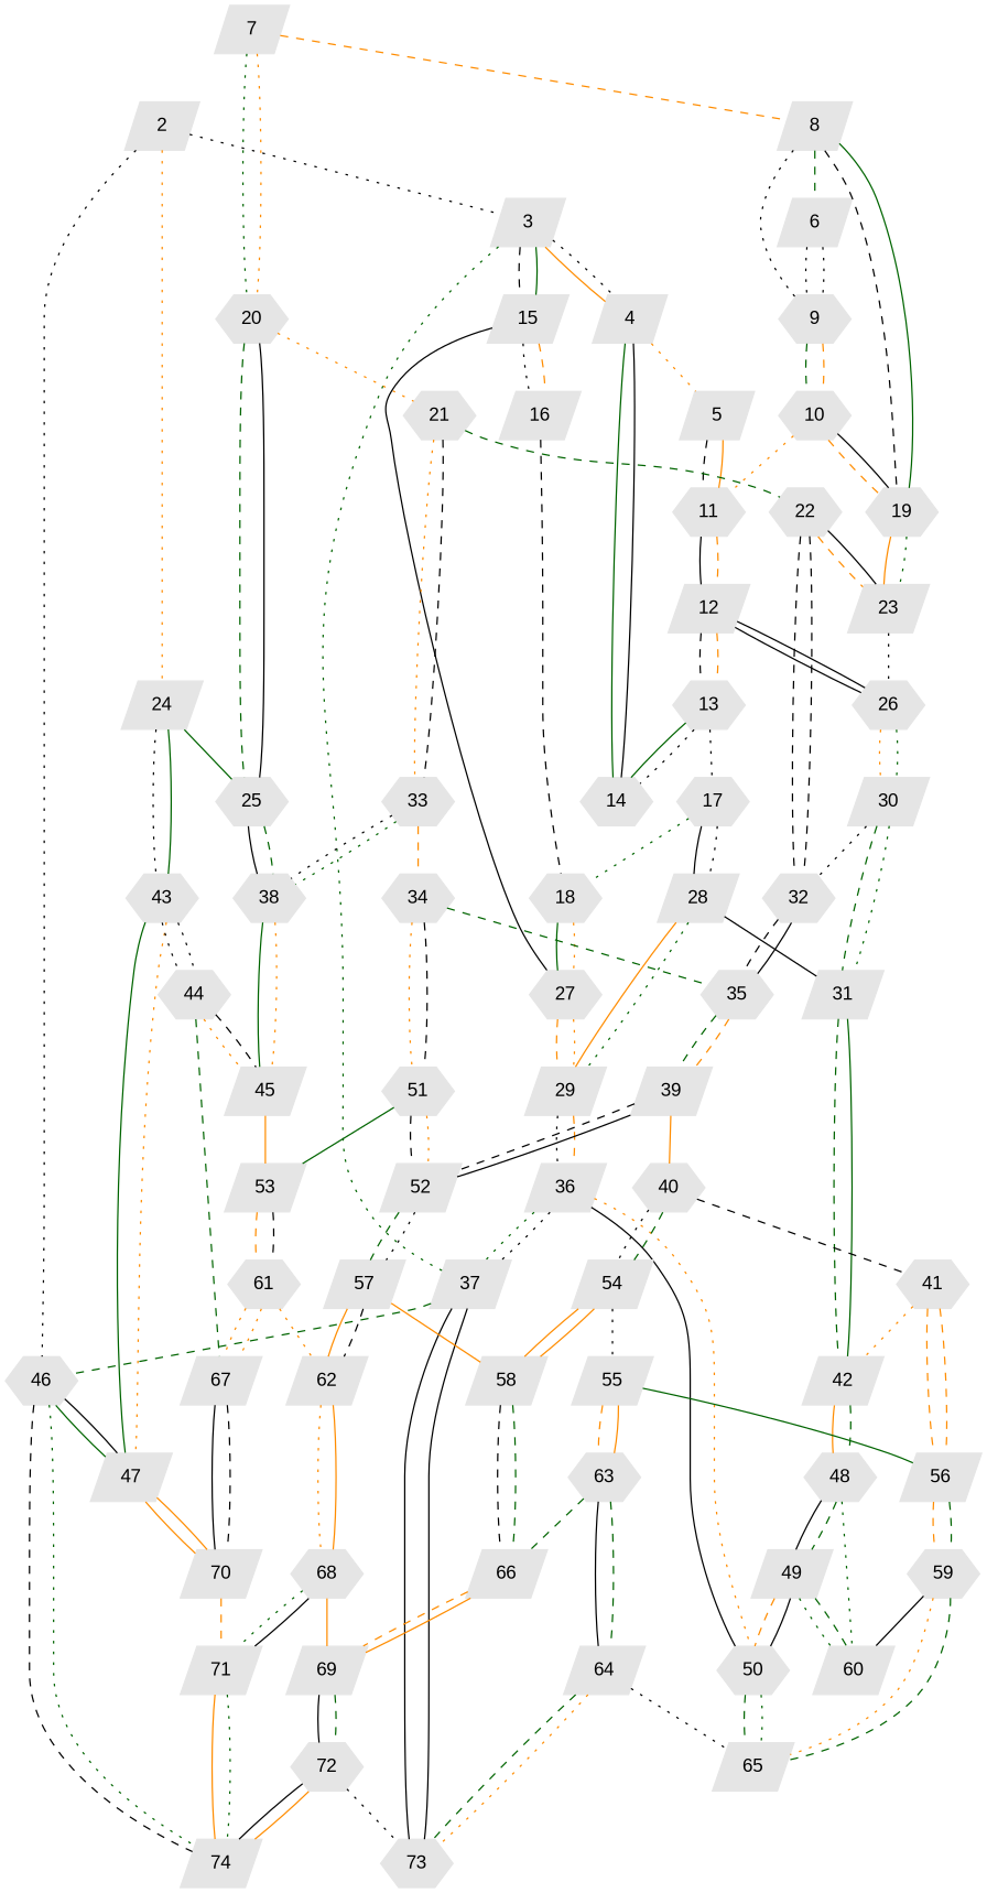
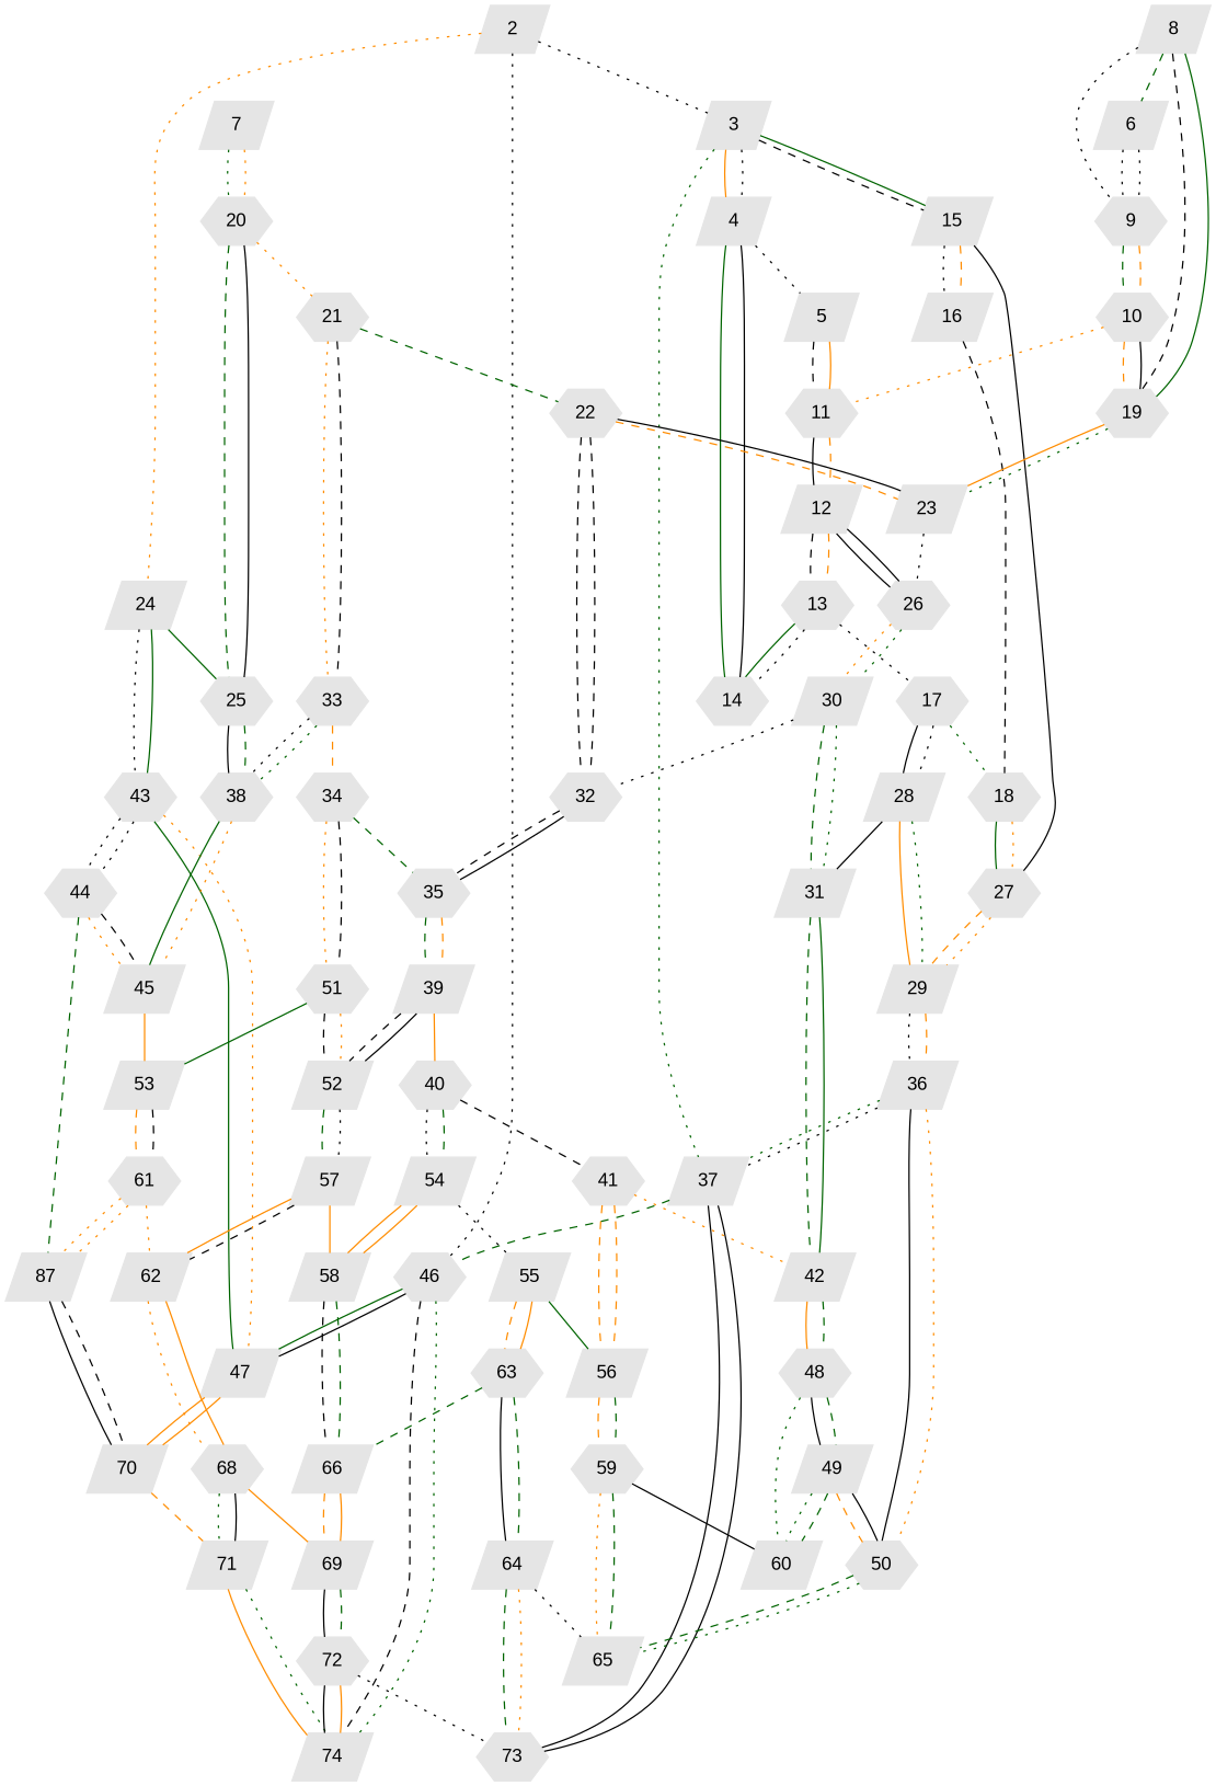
  graph {
    fontname="Liberation Sans"
    node [color=gray90 fontname="Liberation Sans" shape=parallelogram style=filled]
    edge [color=black fontname="Liberation Sans" style=dashed]
    2
    3
    24
    46 [shape=hexagon]
    7
    8
    20 [shape=hexagon]
    4
    15
    37
    25 [shape=hexagon]
    43 [shape=hexagon]
    47
    74
    5
    14 [shape=hexagon]
    16
    27 [shape=hexagon]
    73 [shape=hexagon]
    11 [shape=hexagon]
    9 [shape=hexagon]
    6
    12
    10 [shape=hexagon]
    19 [shape=hexagon]
    21 [shape=hexagon]
    23
    13 [shape=hexagon]
    26 [shape=hexagon]
    17 [shape=hexagon]
    30
    18 [shape=hexagon]
    28
    29
    31
    22 [shape=hexagon]
    33 [shape=hexagon]
    38 [shape=hexagon]
    32 [shape=hexagon]
    34 [shape=hexagon]
    35 [shape=hexagon]
    44 [shape=hexagon]
    45
    36
    42
    50 [shape=hexagon]
    48 [shape=hexagon]
    39
    51 [shape=hexagon]
    52
    53
    40 [shape=hexagon]
    65
    41 [shape=hexagon]
    54
    57
    56
    55
    58
    59 [shape=hexagon]
    49
    60
-   67
+   67 [label=87]
    70
    61 [shape=hexagon]
    71
    62
    63 [shape=hexagon]
    66
    64
    68 [shape=hexagon]
    69
    72 [shape=hexagon]
    2 -- 3 [style=dotted]
    2 -- 24 [color=darkorange style=dotted]
    2 -- 46 [style=dotted]
    3 -- 4 [color=darkorange style=solid]
    3 -- 4 [style=dotted]
    3 -- 15
    3 -- 15 [color=darkgreen style=solid]
    3 -- 37 [color=darkgreen style=dotted]
    24 -- 25 [color=darkgreen style=solid]
    24 -- 43 [style=dotted]
    24 -- 43 [color=darkgreen style=solid]
    46 -- 47 [color=darkgreen style=solid]
    46 -- 47 [style=solid]
    46 -- 74
    46 -- 74 [color=darkgreen style=dotted]
-   7 -- 8 [color=darkorange]
    7 -- 20 [color=darkgreen style=dotted]
    7 -- 20 [color=darkorange style=dotted]
    8 -- 9 [style=dotted]
    8 -- 6 [color=darkgreen]
    8 -- 19
    8 -- 19 [color=darkgreen style=solid]
    20 -- 25 [color=darkgreen]
    20 -- 25 [style=solid]
    20 -- 21 [color=darkorange style=dotted]
-   4 -- 5 [color=darkorange style=dotted]
+   4 -- 5 [style=dotted]
    4 -- 14 [color=darkgreen style=solid]
    4 -- 14 [style=solid]
    15 -- 16 [style=dotted]
    15 -- 16 [color=darkorange]
    15 -- 27 [style=solid]
    37 -- 46 [color=darkgreen]
    37 -- 73 [style=solid]
    37 -- 73 [style=solid]
    25 -- 38 [style=solid]
    25 -- 38 [color=darkgreen]
    43 -- 47 [color=darkgreen style=solid]
    43 -- 47 [color=darkorange style=dotted]
    43 -- 44 [style=dotted]
    43 -- 44 [style=dotted]
    47 -- 70 [color=darkorange style=solid]
    47 -- 70 [color=darkorange style=solid]
    5 -- 11
    5 -- 11 [color=darkorange style=solid]
    16 -- 18
    27 -- 29 [color=darkorange]
    27 -- 29 [color=darkorange style=dotted]
    11 -- 12 [style=solid]
    11 -- 12 [color=darkorange]
    9 -- 10 [color=darkgreen]
    9 -- 10 [color=darkorange]
    6 -- 9 [style=dotted]
    6 -- 9 [style=dotted]
    12 -- 13
    12 -- 13 [color=darkorange]
    12 -- 26 [style=solid]
    12 -- 26 [style=solid]
    10 -- 11 [color=darkorange style=dotted]
    10 -- 19 [color=darkorange]
    10 -- 19 [style=solid]
    19 -- 23 [color=darkorange style=solid]
    19 -- 23 [color=darkgreen style=dotted]
    21 -- 22 [color=darkgreen]
    21 -- 33 [color=darkorange style=dotted]
    21 -- 33
    23 -- 26 [style=dotted]
    13 -- 14 [color=darkgreen style=solid]
    13 -- 14 [style=dotted]
    13 -- 17 [style=dotted]
    26 -- 30 [color=darkorange style=dotted]
    26 -- 30 [color=darkgreen style=dotted]
    17 -- 18 [color=darkgreen style=dotted]
    17 -- 28 [style=solid]
    17 -- 28 [style=dotted]
    30 -- 31 [color=darkgreen]
    30 -- 31 [color=darkgreen style=dotted]
    30 -- 32 [style=dotted]
    18 -- 27 [color=darkgreen style=solid]
    18 -- 27 [color=darkorange style=dotted]
    28 -- 29 [color=darkorange style=solid]
    28 -- 29 [color=darkgreen style=dotted]
    28 -- 31 [style=solid]
    29 -- 36 [style=dotted]
    29 -- 36 [color=darkorange]
    31 -- 42 [color=darkgreen]
    31 -- 42 [color=darkgreen style=solid]
    22 -- 23 [color=darkorange]
    22 -- 23 [style=solid]
    22 -- 32
    22 -- 32
    33 -- 38 [style=dotted]
    33 -- 38 [color=darkgreen style=dotted]
    33 -- 34 [color=darkorange]
    38 -- 45 [color=darkgreen style=solid]
    38 -- 45 [color=darkorange style=dotted]
    32 -- 35
    32 -- 35 [style=solid]
    34 -- 35 [color=darkgreen]
    34 -- 51 [color=darkorange style=dotted]
    34 -- 51
    35 -- 39 [color=darkgreen]
    35 -- 39 [color=darkorange]
    44 -- 45 [color=darkorange style=dotted]
    44 -- 45
    44 -- 67 [color=darkgreen]
    45 -- 53 [color=darkorange style=solid]
    36 -- 37 [color=darkgreen style=dotted]
    36 -- 37 [style=dotted]
    36 -- 50 [style=solid]
    36 -- 50 [color=darkorange style=dotted]
    42 -- 48 [color=darkorange style=solid]
    42 -- 48 [color=darkgreen]
    50 -- 65 [color=darkgreen]
    50 -- 65 [color=darkgreen style=dotted]
    48 -- 49 [style=solid]
    48 -- 49 [color=darkgreen]
    48 -- 60 [color=darkgreen style=dotted]
    39 -- 52
    39 -- 52 [style=solid]
    39 -- 40 [color=darkorange style=solid]
    51 -- 52
    51 -- 52 [color=darkorange style=dotted]
    51 -- 53 [color=darkgreen style=solid]
    52 -- 57 [color=darkgreen]
    52 -- 57 [style=dotted]
    53 -- 61 [color=darkorange]
    53 -- 61
    40 -- 41
    40 -- 54 [style=dotted]
    40 -- 54 [color=darkgreen]
    41 -- 42 [color=darkorange style=dotted]
    41 -- 56 [color=darkorange]
    41 -- 56 [color=darkorange]
    54 -- 55 [style=dotted]
    54 -- 58 [color=darkorange style=solid]
    54 -- 58 [color=darkorange style=solid]
    57 -- 58 [color=darkorange style=solid]
    57 -- 62 [color=darkorange style=solid]
    57 -- 62
    56 -- 59 [color=darkorange]
    56 -- 59 [color=darkgreen]
    55 -- 56 [color=darkgreen style=solid]
    55 -- 63 [color=darkorange]
    55 -- 63 [color=darkorange style=solid]
    58 -- 66
    58 -- 66 [color=darkgreen]
    59 -- 65 [color=darkorange style=dotted]
    59 -- 65 [color=darkgreen]
    59 -- 60 [style=solid]
    49 -- 50 [color=darkorange]
    49 -- 50 [style=solid]
    49 -- 60 [color=darkgreen style=dotted]
    49 -- 60 [color=darkgreen]
    67 -- 70 [style=solid]
    67 -- 70
    70 -- 71 [color=darkorange]
    61 -- 67 [color=darkorange style=dotted]
    61 -- 67 [color=darkorange style=dotted]
    61 -- 62 [color=darkorange style=dotted]
    71 -- 74 [color=darkorange style=solid]
    71 -- 74 [color=darkgreen style=dotted]
    62 -- 68 [color=darkorange style=dotted]
    62 -- 68 [color=darkorange style=solid]
    63 -- 66 [color=darkgreen]
    63 -- 64 [style=solid]
    63 -- 64 [color=darkgreen]
    66 -- 69 [color=darkorange]
    66 -- 69 [color=darkorange style=solid]
    64 -- 73 [color=darkgreen]
    64 -- 73 [color=darkorange style=dotted]
    64 -- 65 [style=dotted]
    68 -- 71 [color=darkgreen style=dotted]
    68 -- 71 [style=solid]
    68 -- 69 [color=darkorange style=solid]
    69 -- 72 [style=solid]
    69 -- 72 [color=darkgreen]
    72 -- 74 [style=solid]
    72 -- 74 [color=darkorange style=solid]
    72 -- 73 [style=dotted]
  }
